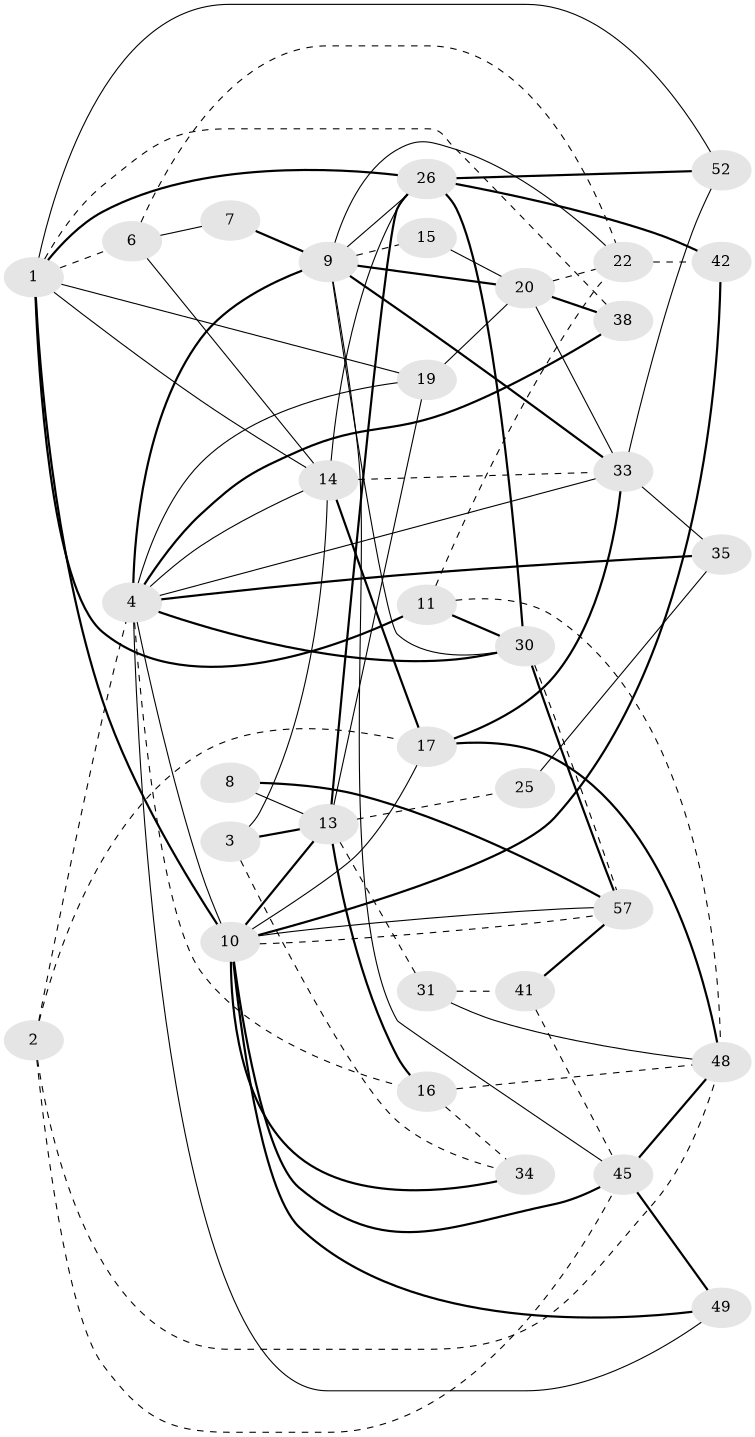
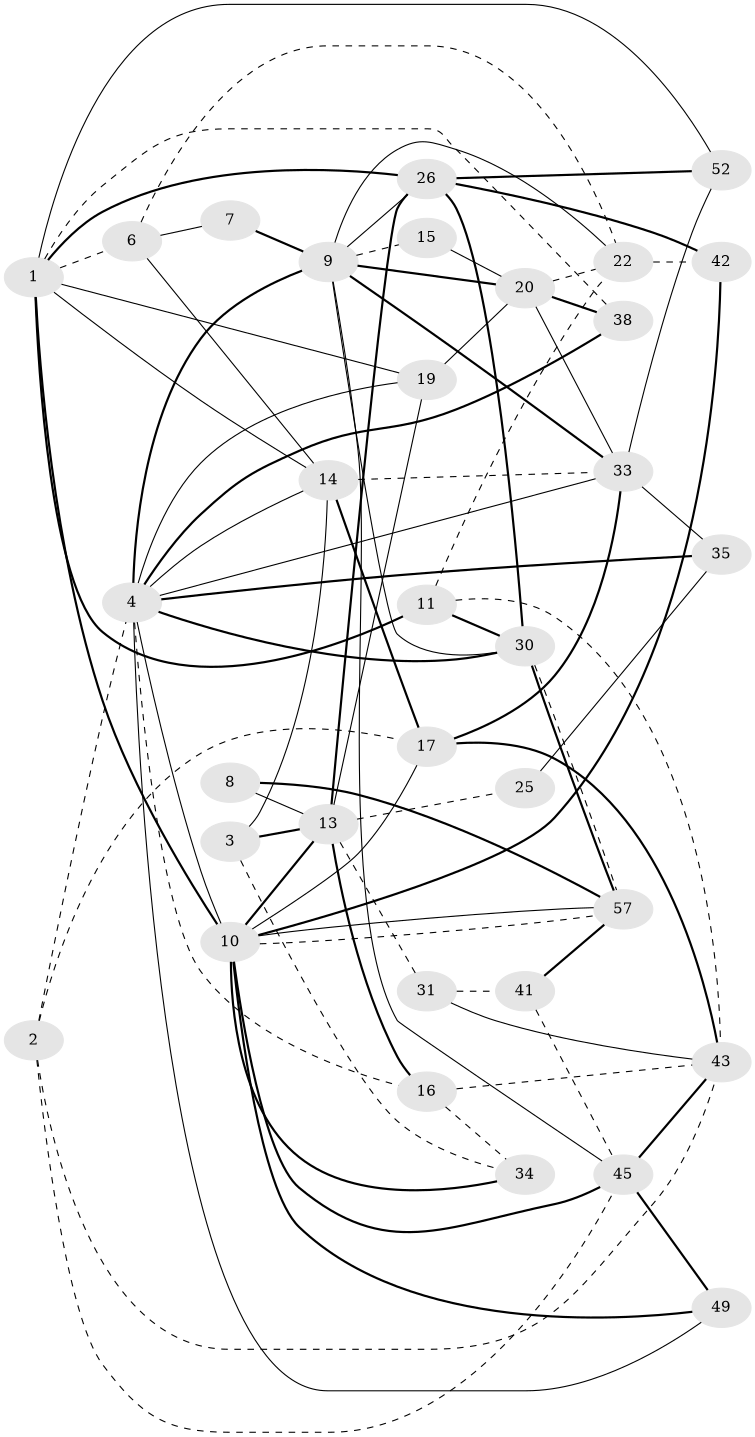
  graph {
    rankdir=LR
    node [color=gray90 style=filled]
    edge [style=bold]
    1 [super="+47"]
    6
    10 [super="+23+12"]
    11 [super="+32"]
    14 [super="+46"]
    19
    26 [super="+28"]
    38 [super="+54"]
    52
    7
    22 [super="+27"]
    17
    45 [super="+58"]
    13 [super="+18"]
    34
    49
    57
    42
-   48 [super="+50"]
+   48 [super="+50" label=43]
    30
    33 [super="+43+37"]
    20 [super="+29"]
    4 [super="+53+5+39"]
    9 [super="+36"]
    16 [super="+21"]
    35
    2
    25
    31
    3
    15
    8
    41
    1 -- 6 [style=dashed]
    1 -- 10
    1 -- 11
    1 -- 14 [style=solid]
    1 -- 19 [style=solid]
    1 -- 26
    1 -- 38 [style=dashed]
    1 -- 52 [style=solid]
    6 -- 14 [style=solid]
    6 -- 7 [style=solid]
    6 -- 22 [style=dashed]
    10 -- 17 [style=solid]
    10 -- 45
    10 -- 13
    10 -- 34
    10 -- 49
    10 -- 57 [style=dashed]
    10 -- 57 [style=solid]
    10 -- 42
    11 -- 22 [style=dashed]
    11 -- 48 [style=dashed]
    11 -- 30
-   14 -- 26 [style=solid]
    14 -- 17
    14 -- 33 [style=dashed weight=3]
    19 -- 20 [style=solid]
    26 -- 52
    26 -- 42
    26 -- 30
    7 -- 9
    22 -- 42 [style=dashed]
    17 -- 48
    17 -- 33
    45 -- 49
    45 -- 48
    13 -- 19 [style=solid]
    13 -- 26
    13 -- 16 [weight=2]
    13 -- 25 [style=dashed]
    13 -- 31 [style=dashed]
    30 -- 57
    30 -- 57 [style=dashed]
    33 -- 52 [style=solid]
    33 -- 35 [style=solid]
    20 -- 38
    20 -- 22 [style=dashed]
    20 -- 33 [style=solid weight=2]
    4 -- 10 [style=solid]
    4 -- 14 [style=solid]
    4 -- 19 [style=solid weight=2]
    4 -- 38
    4 -- 49 [style=solid]
    4 -- 30
    4 -- 33 [style=solid]
    4 -- 9
    4 -- 16 [style=dashed weight=2]
    4 -- 35
    9 -- 26 [style=solid]
    9 -- 22 [style=solid weight=2]
    9 -- 45 [style=solid]
    9 -- 30 [style=solid]
    9 -- 33
    9 -- 20 [weight=2]
    9 -- 15 [style=dashed]
    16 -- 34 [style=dashed]
    16 -- 48 [style=dashed]
    2 -- 17 [style=dashed]
    2 -- 45 [style=dashed]
    2 -- 48 [style=dashed]
    2 -- 4 [style=dashed]
    25 -- 35 [style=solid]
    31 -- 48 [style=solid]
    31 -- 41 [style=dashed]
    3 -- 14 [style=solid]
    3 -- 13
    3 -- 34 [style=dashed]
    15 -- 20 [style=solid]
    8 -- 13 [style=solid]
    8 -- 57
    41 -- 45 [style=dashed]
    41 -- 57
  }
